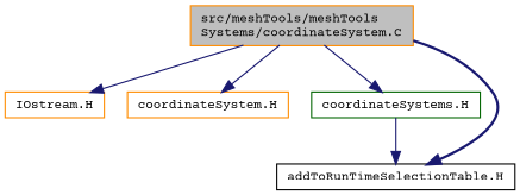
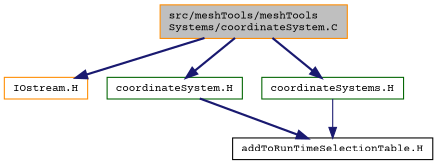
  digraph {
    fontname="Courier Prime"
    node [color=darkorange fontname="Courier Prime" fontsize=10 shape=record]
    edge [color=midnightblue fontname="Courier Prime" fontsize=10 labelfontname=FreeSans labelfontsize=10 style=bold]
    n1 [fillcolor=grey75 fontcolor=black height=0.2 label="src/meshTools/meshTools\lSystems/coordinateSystem.C" style=filled width=0.4]
    n2 [height=0.2 label="IOstream.H" width=0.4]
-   n3 [height=0.2 label="coordinateSystem.H" width=0.4]
+   n3 [color=darkgreen height=0.2 label="coordinateSystem.H" width=0.4]
    n4 [color=darkgreen height=0.2 label="coordinateSystems.H" width=0.4]
    n5 [color=black height=0.2 label="addToRunTimeSelectionTable.H" width=0.4]
-   n1 -> n2 [style=solid]
-   n1 -> n3 [style=solid]
-   n1 -> n4 [style=solid]
-   n1 -> n5
+   n1 -> n2
+   n1 -> n3
+   n1 -> n4
+   n3 -> n5
    n4 -> n5 [style=solid]
  }
